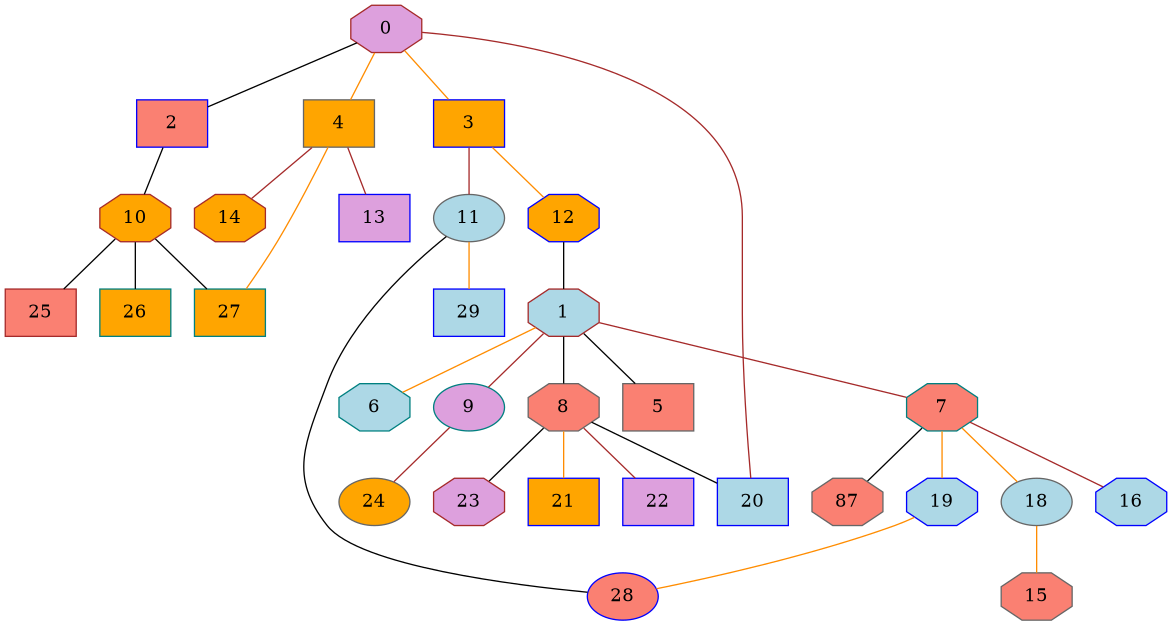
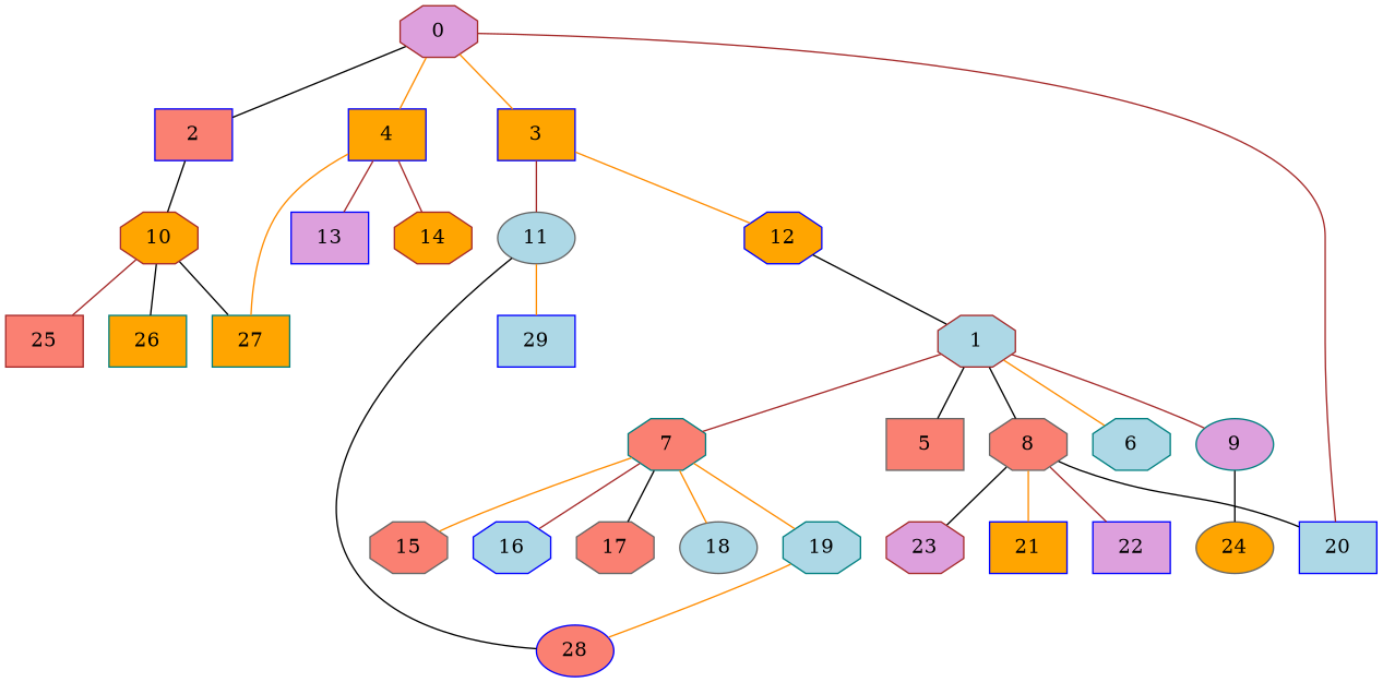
  graph {
    node [color=blue fillcolor=orange shape=octagon style=filled]
    edge [color=black]
    0 [color=brown fillcolor=plum]
    2 [fillcolor=salmon shape=box]
    3 [shape=box]
-   4 [color=gray40 shape=box]
+   4 [shape=box]
    20 [fillcolor=lightblue shape=box]
    1 [color=brown fillcolor=lightblue]
    5 [color=gray40 fillcolor=salmon shape=box]
    6 [color=teal fillcolor=lightblue]
    7 [color=teal fillcolor=salmon]
    8 [color=gray40 fillcolor=salmon]
    9 [color=teal fillcolor=plum shape=ellipse]
    10 [color=brown]
    11 [color=gray40 fillcolor=lightblue shape=ellipse]
    12
    13 [fillcolor=plum shape=box]
    14 [color=brown]
    27 [color=teal shape=box]
    15 [color=gray40 fillcolor=salmon]
    16 [fillcolor=lightblue]
-   17 [color=gray40 fillcolor=salmon label=87]
+   17 [color=gray40 fillcolor=salmon]
    18 [color=gray40 fillcolor=lightblue shape=ellipse]
-   19 [fillcolor=lightblue]
+   19 [color=teal fillcolor=lightblue]
    21 [shape=box]
    22 [fillcolor=plum shape=box]
    23 [color=brown fillcolor=plum]
    24 [color=gray40 shape=ellipse]
    25 [color=brown fillcolor=salmon shape=box]
    26 [color=teal shape=box]
    28 [fillcolor=salmon shape=ellipse]
    29 [fillcolor=lightblue shape=box]
    0 -- 2
    0 -- 3 [color=darkorange]
    0 -- 4 [color=darkorange]
    0 -- 20 [color=brown]
    2 -- 10
    3 -- 11 [color=brown]
    3 -- 12 [color=darkorange]
    4 -- 13 [color=brown]
    4 -- 14 [color=brown]
    4 -- 27 [color=darkorange]
    1 -- 5
    1 -- 6 [color=darkorange]
    1 -- 7 [color=brown]
    1 -- 8
    1 -- 9 [color=brown]
-   18 -- 15 [color=darkorange]
+   7 -- 15 [color=darkorange]
    7 -- 16 [color=brown]
    7 -- 17
    7 -- 18 [color=darkorange]
    7 -- 19 [color=darkorange]
    8 -- 20
    8 -- 21 [color=darkorange]
    8 -- 22 [color=brown]
    8 -- 23
-   9 -- 24 [color=brown]
+   9 -- 24
    10 -- 27
-   10 -- 25
+   10 -- 25 [color=brown]
    10 -- 26
    11 -- 28
    11 -- 29 [color=darkorange]
    12 -- 1
    19 -- 28 [color=darkorange]
  }
